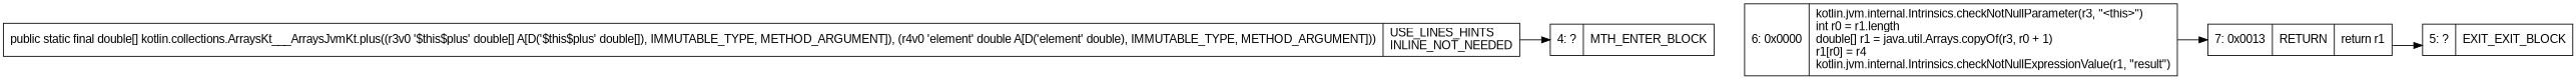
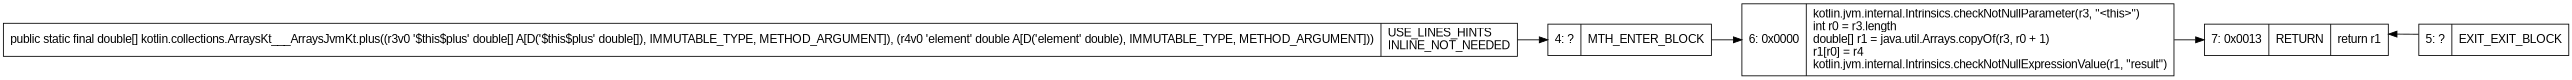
  digraph {
    fontname="Liberation Sans"
    rankdir=LR
    node [fontname="Liberation Sans" shape=record]
    edge [fontname="Liberation Sans"]
    n1 [label="{4\:\ ?|MTH_ENTER_BLOCK\l}"]
-   n2 [label="{6\:\ 0x0000|kotlin.jvm.internal.Intrinsics.checkNotNullParameter(r3, \"\<this\>\")\lint r0 = r1.length\ldouble[] r1 = java.util.Arrays.copyOf(r3, r0 + 1)\lr1[r0] = r4\lkotlin.jvm.internal.Intrinsics.checkNotNullExpressionValue(r1, \"result\")\l}"]
+   n2 [label="{6\:\ 0x0000|kotlin.jvm.internal.Intrinsics.checkNotNullParameter(r3, \"\<this\>\")\lint r0 = r3.length\ldouble[] r1 = java.util.Arrays.copyOf(r3, r0 + 1)\lr1[r0] = r4\lkotlin.jvm.internal.Intrinsics.checkNotNullExpressionValue(r1, \"result\")\l}"]
    n3 [label="{7\:\ 0x0013|RETURN\l|return r1\l}"]
    n4 [label="{5\:\ ?|EXIT_EXIT_BLOCK\l}"]
    n5 [label="{public static final double[] kotlin.collections.ArraysKt___ArraysJvmKt.plus((r3v0 '$this$plus' double[] A[D('$this$plus' double[]), IMMUTABLE_TYPE, METHOD_ARGUMENT]), (r4v0 'element' double A[D('element' double), IMMUTABLE_TYPE, METHOD_ARGUMENT]))  | USE_LINES_HINTS\lINLINE_NOT_NEEDED\l}"]
+   n1 -> n2
    n2 -> n3
-   n3 -> n4
+   n4 -> n3
    n5 -> n1
  }
